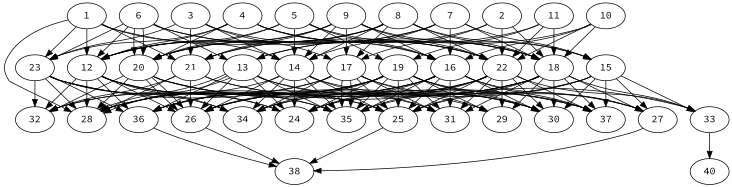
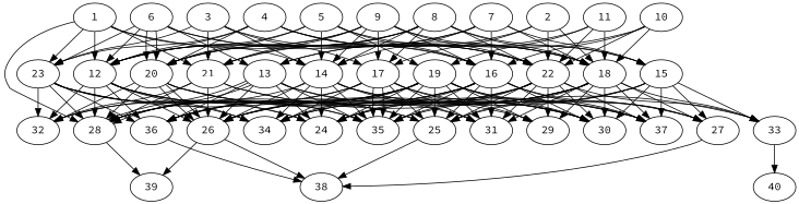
  digraph {
    fontname="Source Code Pro"
    node [alpha=0.05 fontname="Source Code Pro"]
    edge [fontname="Source Code Pro"]
    1 [alpha=0.04 expect_size=11163648]
    12 [alpha=0.18 expect_size=7939072]
    14 [alpha=0.06 expect_size=50663424]
    21 [alpha=0.12 expect_size=23982080]
    22 [alpha=0.10 expect_size=16023552]
    23 [expect_size=11137024]
    28 [alpha=0.18 expect_size=34701312]
    24 [alpha=0.18 expect_size=22951936]
    25 [alpha=0.02 expect_size=37075968]
    26 [alpha=0.02 expect_size=15373312]
    32 [alpha=0.03 expect_size=26182656]
    34 [alpha=0.17 expect_size=14664704]
    35 [expect_size=11061248]
    36 [alpha=0.00 expect_size=14869504]
    30 [alpha=0.11 expect_size=41739264]
    31 [alpha=0.16 expect_size=44164096]
    27 [alpha=0.12 expect_size=17787904]
    33 [alpha=0.00 expect_size=49359872]
    37 [expect_size=19338240]
    29 [alpha=0.03 expect_size=12985344]
    38 [alpha=0.09 expect_size=46777344]
+   39 [alpha=0.06 expect_size=43231232]
    40 [alpha=0.07 expect_size=49654784]
    2 [alpha=0.10 expect_size=19622912]
    17 [alpha=0.07 expect_size=27425792]
    18 [alpha=0.11 expect_size=51946496]
    3 [alpha=0.08 expect_size=47769600]
    4 [alpha=0.12 expect_size=47019008]
    16 [alpha=0.01 expect_size=22120448]
    20 [alpha=0.01 expect_size=13282304]
    5 [alpha=0.16 expect_size=28749824]
    19 [alpha=0.12 expect_size=35645440]
    6 [alpha=0.02 expect_size=45676544]
    13 [expect_size=31916032]
    7 [alpha=0.10 expect_size=27552768]
    15 [alpha=0.11 expect_size=31131648]
    8 [alpha=0.13 expect_size=45658112]
    9 [alpha=0.11 expect_size=46198784]
    10 [expect_size=14977024]
    11 [alpha=0.17 expect_size=45067264]
    1 -> 12
    1 -> 14
    1 -> 21
    1 -> 22
    1 -> 23
    1 -> 28
    12 -> 28
    12 -> 24
    12 -> 25
    12 -> 26
    12 -> 32
    12 -> 34
    12 -> 35
    12 -> 36
    14 -> 24
    14 -> 26
    14 -> 32
    14 -> 34
    14 -> 35
-   14 -> 25
+   14 -> 30
    14 -> 31
    14 -> 27
    21 -> 28
    21 -> 26
    21 -> 32
    21 -> 33
    21 -> 37
    22 -> 28
    22 -> 24
    22 -> 25
    22 -> 34
    22 -> 35
    22 -> 30
    22 -> 31
    22 -> 33
    22 -> 37
    22 -> 29
    23 -> 28
    23 -> 24
    23 -> 32
    23 -> 34
    23 -> 35
    23 -> 36
    23 -> 29
+   28 -> 39
    25 -> 38
    26 -> 38
+   26 -> 39
    36 -> 38
    27 -> 38
    33 -> 40
    2 -> 21
    2 -> 22
    2 -> 17
    2 -> 18
    17 -> 28
    17 -> 25
    17 -> 34
    17 -> 35
    17 -> 35
    17 -> 36
    17 -> 30
    17 -> 31
    17 -> 29
    18 -> 24
    18 -> 25
    18 -> 26
    18 -> 34
    18 -> 36
    18 -> 30
    18 -> 31
    18 -> 27
    18 -> 33
    18 -> 37
    18 -> 29
    3 -> 14
    3 -> 21
    3 -> 22
    3 -> 23
    3 -> 17
    4 -> 12
    4 -> 22
    4 -> 23
    4 -> 18
    4 -> 16
    4 -> 20
    16 -> 28
    16 -> 24
    16 -> 25
    16 -> 26
    16 -> 35
    16 -> 36
    16 -> 30
    16 -> 31
    16 -> 27
    16 -> 37
    20 -> 28
    20 -> 25
    20 -> 26
    20 -> 26
    20 -> 32
    20 -> 30
    20 -> 37
    5 -> 12
    5 -> 14
    5 -> 18
    5 -> 16
    5 -> 20
    5 -> 19
    19 -> 28
    19 -> 24
    19 -> 25
    19 -> 26
    19 -> 32
    19 -> 34
    19 -> 35
    19 -> 36
    19 -> 30
    19 -> 31
    19 -> 27
    19 -> 37
    19 -> 29
    6 -> 12
    6 -> 23
    6 -> 18
    6 -> 16
    6 -> 20
    6 -> 20
    6 -> 13
    13 -> 28
    13 -> 28
    13 -> 24
    13 -> 26
    13 -> 35
    13 -> 36
    13 -> 30
    13 -> 31
    7 -> 12
    7 -> 14
    7 -> 18
    7 -> 16
    7 -> 20
    7 -> 15
    15 -> 25
    15 -> 26
    15 -> 35
    15 -> 30
    15 -> 27
    15 -> 33
    15 -> 37
    8 -> 12
    8 -> 14
    8 -> 21
    8 -> 22
    8 -> 17
    8 -> 18
    8 -> 20
    8 -> 15
    9 -> 12
    9 -> 14
    9 -> 21
    9 -> 22
    9 -> 17
    9 -> 16
    9 -> 20
    9 -> 15
    10 -> 22
    10 -> 18
    10 -> 16
    10 -> 13
    11 -> 22
    11 -> 18
    11 -> 19
    11 -> 13
  }
